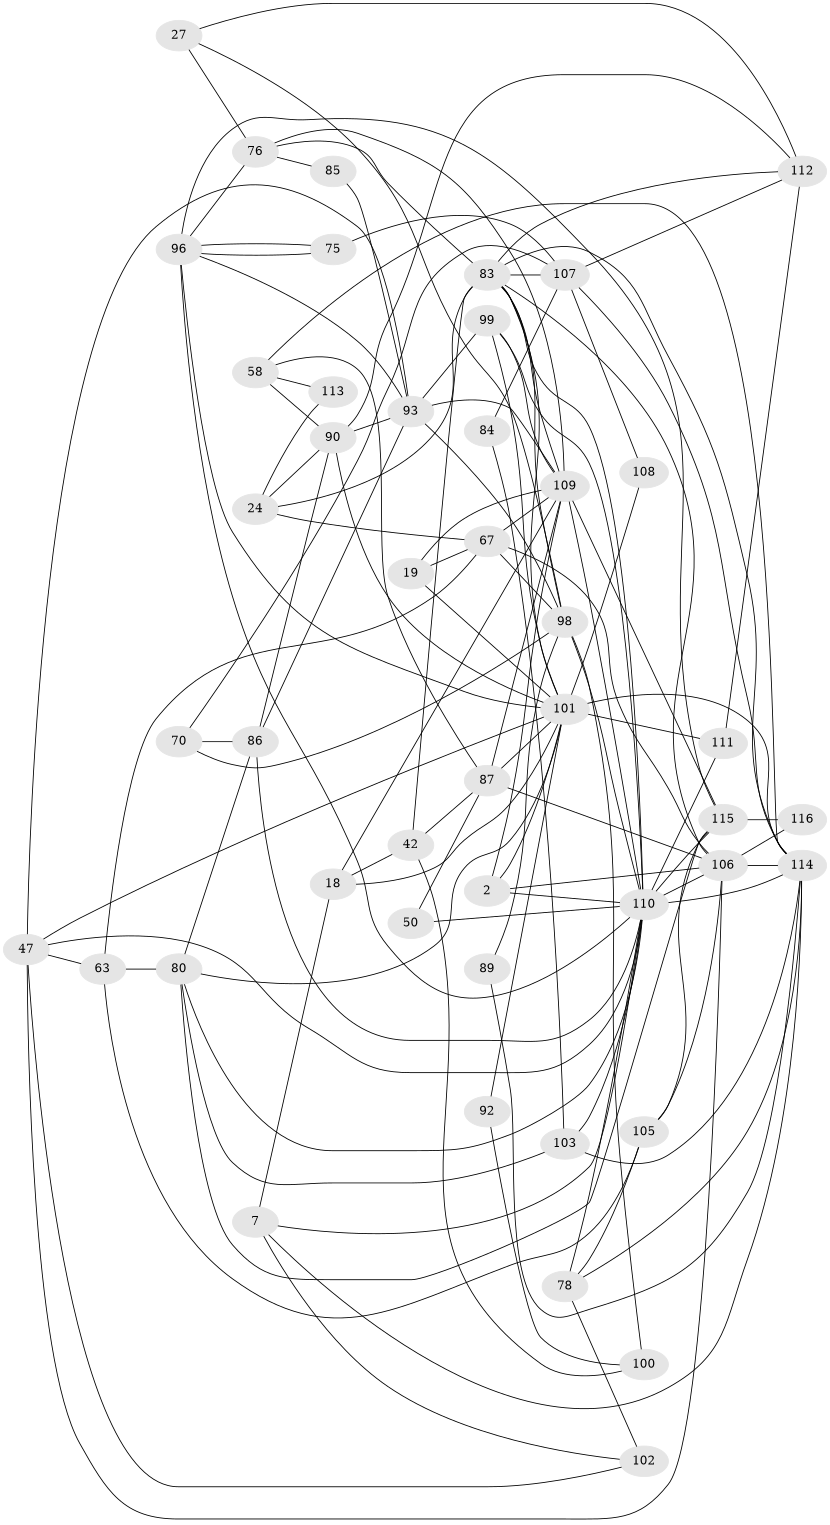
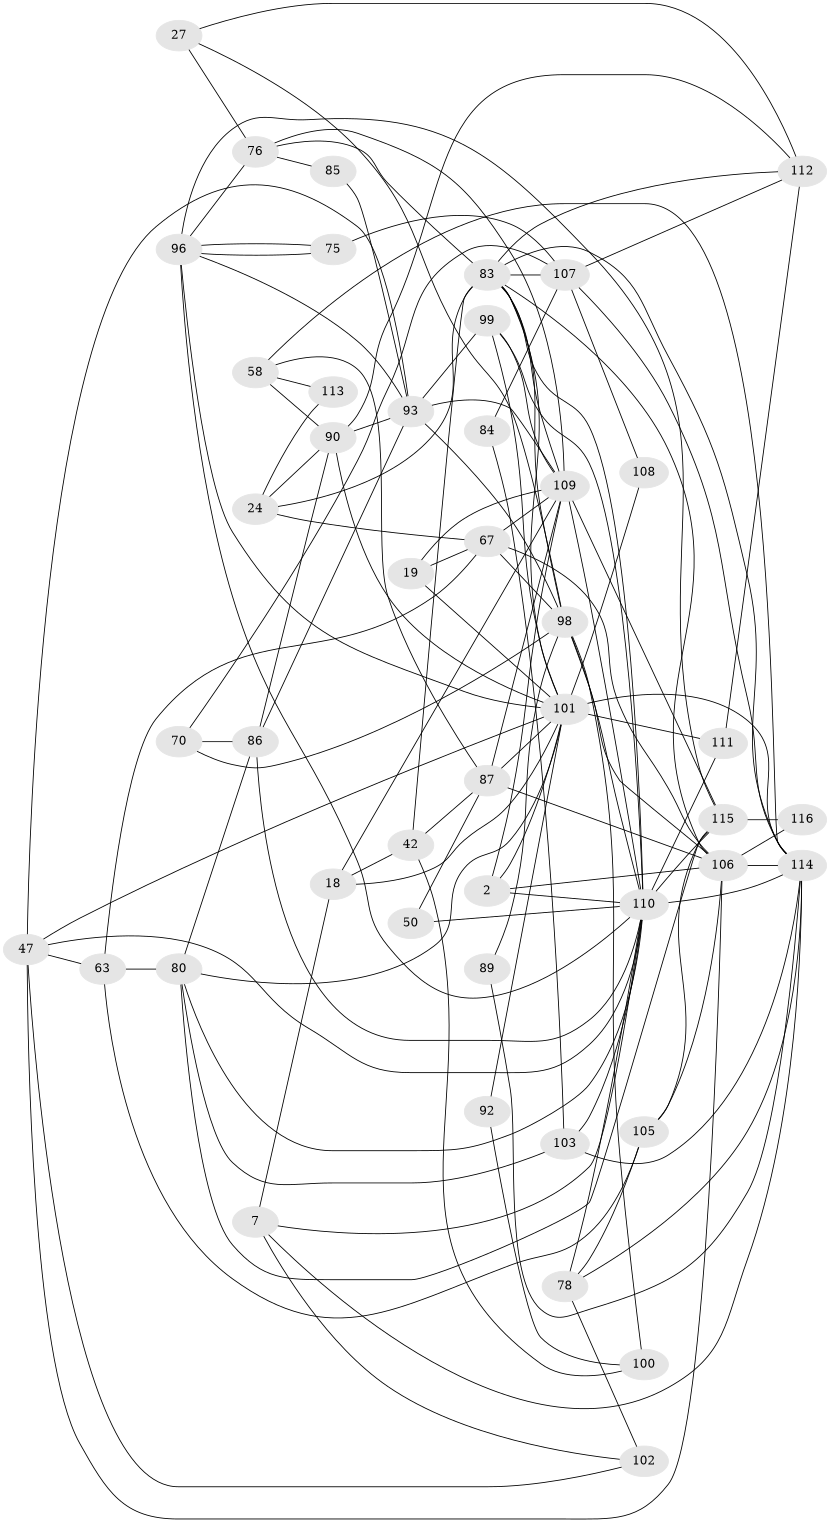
  graph {
    rankdir=LR
    node [color=gray90 style=filled]
    101 [super="+77+62+82"]
    2
    106 [super="+13+31+55+91"]
    109 [super="+73+96+52"]
    110 [super="+53+65+57+104+94"]
    114 [super="+10+15+22+39+35+37"]
    108
    111
    116
    115 [super="+9+72"]
    7 [super="+3"]
    18
    102
    42 [super="+34"]
    83 [super="+68+49+43"]
    87 [super="+69"]
    100
    67 [super="+60"]
    98 [super="+97+38"]
    19
    24
    90 [super="+71"]
    113
    112 [super="+95"]
    107 [super="+81"]
    93 [super="+54+20"]
    76 [super="+5"]
    85
    27
    n30 [label=96 super="+8"]
    75
    99 [super="+64"]
    47 [super="+26"]
    63
    80 [super="+33+74+44"]
    105
    50
    58
    86 [super="+14+45"]
    103
    70
    78
    84
    89
    92
    101 -- 114 [weight=4]
    101 -- 108
    101 -- 111
    2 -- 101 [weight=2]
    2 -- 106
    2 -- 109
    2 -- 110
    106 -- 114 [weight=3]
    106 -- 116
    109 -- 110 [weight=2]
    109 -- 115
    110 -- 114 [weight=2]
    110 -- 111
    110 -- 115
    111 -- 112
    115 -- 116
    7 -- 110
    7 -- 114
    7 -- 18 [weight=2]
    7 -- 102
    18 -- 101
    18 -- 109
    18 -- 42
    42 -- 83
    42 -- 87 [weight=2]
    42 -- 100
    83 -- 101
    83 -- 106
    83 -- 109 [weight=2]
    83 -- 110 [weight=3]
    83 -- 114
    83 -- 98
    83 -- 112 [weight=2]
    83 -- 107 [weight=2]
    87 -- 101
    87 -- 106
    87 -- 109
    67 -- 106
    67 -- 109 [weight=2]
    67 -- 98 [weight=3]
-   110 -- 106
+   98 -- 106
    98 -- 110 [weight=2]
    98 -- 100
    19 -- 101
    19 -- 109
    19 -- 67 [weight=2]
    24 -- 83
    24 -- 67 [weight=2]
    24 -- 90
    24 -- 113
    90 -- 101 [weight=2]
    90 -- 112
    90 -- 93
    107 -- 114
    107 -- 108
    107 -- 112
    93 -- 109
    93 -- 98 [weight=2]
    93 -- 99
    76 -- 109
    76 -- 83
    76 -- 85
    85 -- 93
    27 -- 98
    27 -- 112
    27 -- 76
    n30 -- 101
    n30 -- 110
    n30 -- 115
    n30 -- 93
    n30 -- 76 [weight=2]
    n30 -- 75
    n30 -- 75
    75 -- 107 [weight=2]
    99 -- 101 [weight=2]
    99 -- 109 [weight=3]
    99 -- 110 [weight=3]
    47 -- 101
    47 -- 106 [weight=2]
    47 -- 110 [weight=2]
    47 -- 102
    47 -- 93
    47 -- 63
    63 -- 67
    63 -- 80
    63 -- 105
    80 -- 101 [weight=4]
    80 -- 110
    80 -- 115
    80 -- 86
    80 -- 103
    105 -- 106
    105 -- 115 [weight=2]
    50 -- 110
    50 -- 87
    58 -- 114
    58 -- 87
    58 -- 90
    58 -- 113
    86 -- 110 [weight=3]
    86 -- 90
    86 -- 93 [weight=2]
    103 -- 110
    103 -- 114
    70 -- 98
    70 -- 107
    70 -- 86
    78 -- 110
    78 -- 114
    78 -- 102
    78 -- 105
    84 -- 107 [weight=2]
    84 -- 103
    89 -- 114
    89 -- 98
    92 -- 101
    92 -- 100
  }
